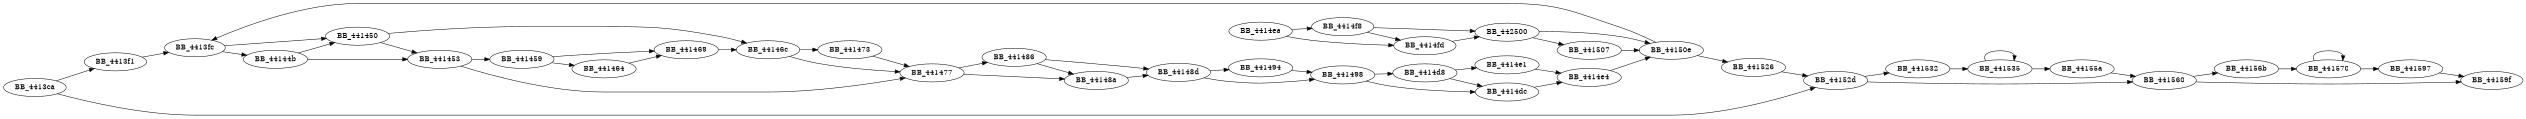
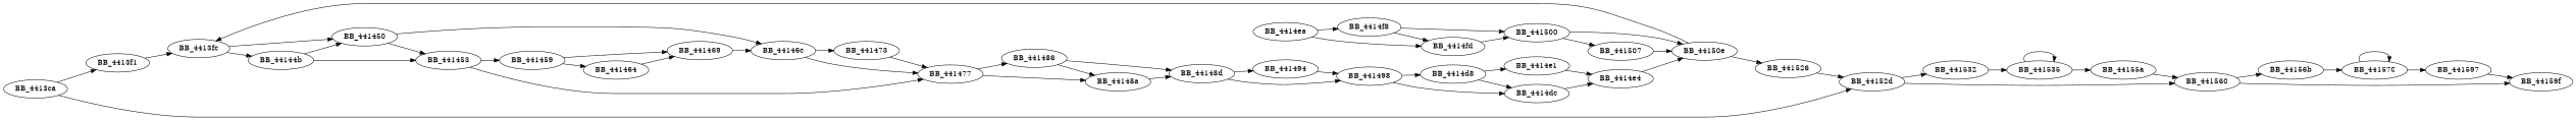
  digraph {
    rankdir=LR
    BB_4413ca
    BB_4413f1
    BB_44152d
    BB_4413fc
    BB_441532
    BB_441560
    BB_44144b
    BB_441450
    BB_441535
    BB_44156b
    BB_44159f
    BB_441453
    BB_44146c
    BB_441459
    BB_441477
    BB_441464
    BB_441469
    BB_441486
    BB_44148a
    BB_44148d
    BB_441473
    BB_441494
    BB_441498
    BB_4414d8
    BB_4414dc
    BB_4414e1
    BB_4414e4
    BB_44150e
    BB_4414ea
    BB_4414f8
    BB_4414fd
    BB_441526
-   BB_441500 [label=BB_442500]
+   BB_441500
    BB_441507
    BB_44155a
    BB_441570
    BB_441597
    BB_4413ca -> BB_4413f1
    BB_4413ca -> BB_44152d
    BB_4413f1 -> BB_4413fc
    BB_44152d -> BB_441532
    BB_44152d -> BB_441560
    BB_4413fc -> BB_44144b
    BB_4413fc -> BB_441450
    BB_441532 -> BB_441535
    BB_441560 -> BB_44156b
    BB_441560 -> BB_44159f
    BB_44144b -> BB_441450
    BB_44144b -> BB_441453
    BB_441450 -> BB_441453
    BB_441450 -> BB_44146c
    BB_441535 -> BB_441535
    BB_441535 -> BB_44155a
    BB_44156b -> BB_441570
    BB_441453 -> BB_441459
    BB_441453 -> BB_441477
    BB_44146c -> BB_441477
    BB_44146c -> BB_441473
    BB_441459 -> BB_441464
    BB_441459 -> BB_441469
    BB_441477 -> BB_441486
    BB_441477 -> BB_44148a
    BB_441464 -> BB_441469
    BB_441469 -> BB_44146c
    BB_441486 -> BB_44148a
    BB_441486 -> BB_44148d
    BB_44148a -> BB_44148d
    BB_44148d -> BB_441494
    BB_44148d -> BB_441498
    BB_441473 -> BB_441477
    BB_441494 -> BB_441498
    BB_441498 -> BB_4414d8
    BB_441498 -> BB_4414dc
    BB_4414d8 -> BB_4414dc
    BB_4414d8 -> BB_4414e1
    BB_4414dc -> BB_4414e4
    BB_4414e1 -> BB_4414e4
    BB_4414e4 -> BB_44150e
    BB_44150e -> BB_4413fc
    BB_44150e -> BB_441526
    BB_4414ea -> BB_4414f8
    BB_4414ea -> BB_4414fd
    BB_4414f8 -> BB_4414fd
    BB_4414f8 -> BB_441500
    BB_4414fd -> BB_441500
    BB_441526 -> BB_44152d
    BB_441500 -> BB_44150e
    BB_441500 -> BB_441507
    BB_441507 -> BB_44150e
    BB_44155a -> BB_441560
    BB_441570 -> BB_441570
    BB_441570 -> BB_441597
    BB_441597 -> BB_44159f
  }
